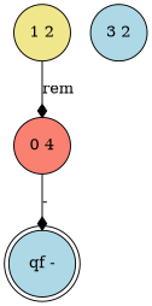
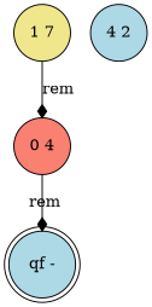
  digraph {
    node [fillcolor=lightblue shape=circle style=filled]
    edge [arrowhead=diamond]
-   "1 2" [fillcolor=khaki]
+   "1 2" [fillcolor=khaki label="1 7"]
    n2 [fillcolor=salmon label="0 4"]
    "qf -" [shape=doublecircle]
-   "3 2"
+   "3 2" [label="4 2"]
    "1 2" -> n2 [label=rem]
-   n2 -> "qf -" [label="-"]
+   n2 -> "qf -" [label=rem]
  }
